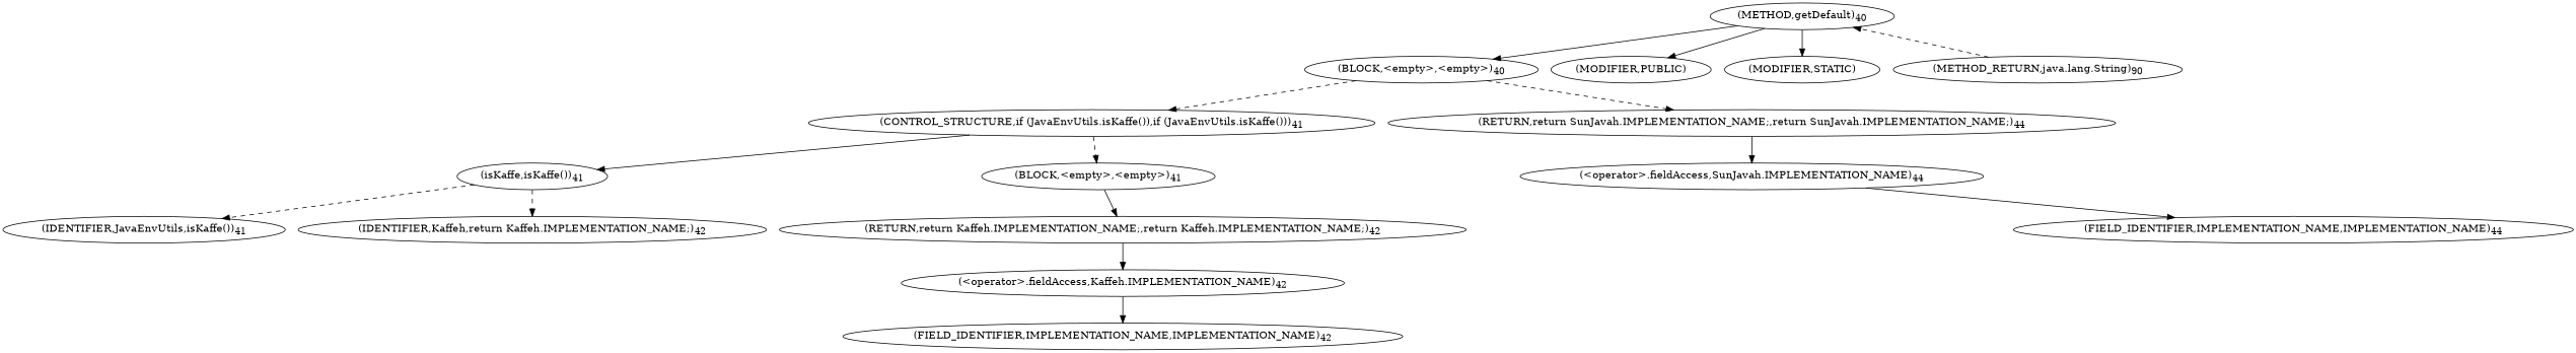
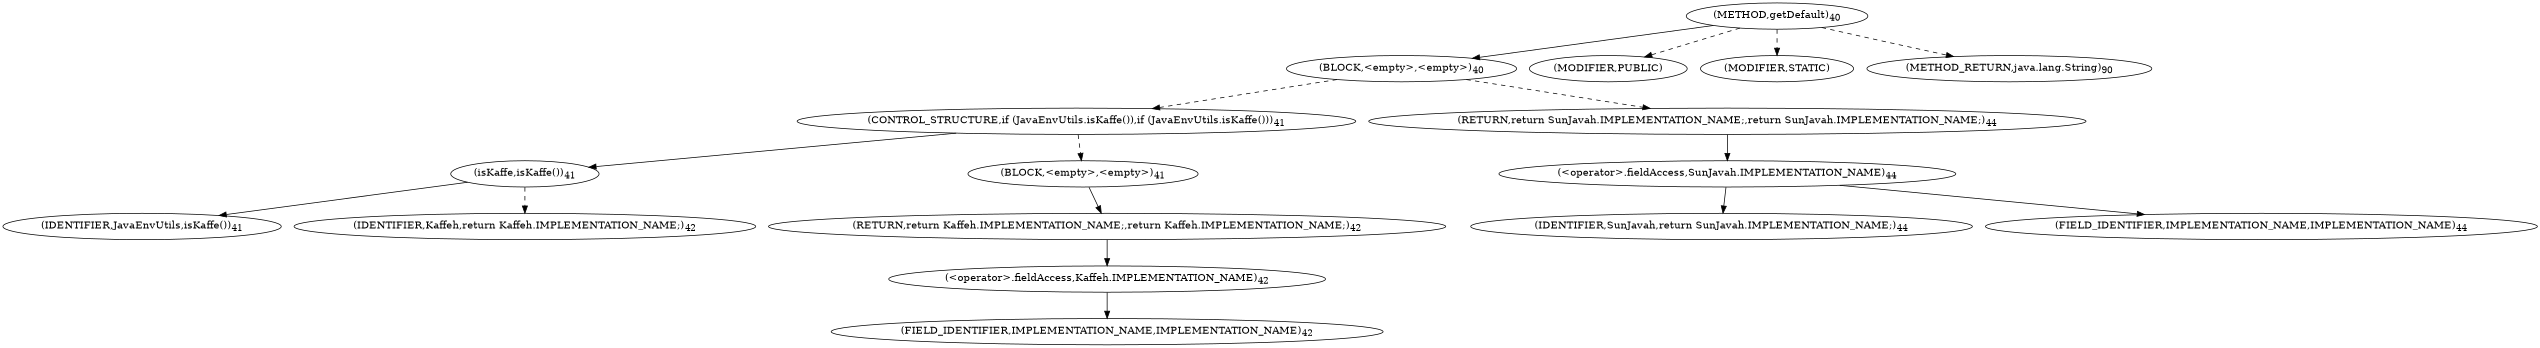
  digraph {
    edge [style=solid]
    n1 [label=<(METHOD,getDefault)<SUB>40</SUB>>]
    n2 [label=<(BLOCK,&lt;empty&gt;,&lt;empty&gt;)<SUB>40</SUB>>]
    n3 [label=<(MODIFIER,PUBLIC)>]
    n4 [label=<(MODIFIER,STATIC)>]
    n5 [label=<(METHOD_RETURN,java.lang.String)<SUB>90</SUB>>]
    n6 [label=<(CONTROL_STRUCTURE,if (JavaEnvUtils.isKaffe()),if (JavaEnvUtils.isKaffe()))<SUB>41</SUB>>]
    n7 [label=<(RETURN,return SunJavah.IMPLEMENTATION_NAME;,return SunJavah.IMPLEMENTATION_NAME;)<SUB>44</SUB>>]
    n8 [label=<(isKaffe,isKaffe())<SUB>41</SUB>>]
    n9 [label=<(BLOCK,&lt;empty&gt;,&lt;empty&gt;)<SUB>41</SUB>>]
    n10 [label=<(&lt;operator&gt;.fieldAccess,SunJavah.IMPLEMENTATION_NAME)<SUB>44</SUB>>]
    n11 [label=<(IDENTIFIER,JavaEnvUtils,isKaffe())<SUB>41</SUB>>]
    n12 [label=<(IDENTIFIER,Kaffeh,return Kaffeh.IMPLEMENTATION_NAME;)<SUB>42</SUB>>]
    n13 [label=<(RETURN,return Kaffeh.IMPLEMENTATION_NAME;,return Kaffeh.IMPLEMENTATION_NAME;)<SUB>42</SUB>>]
    n14 [label=<(&lt;operator&gt;.fieldAccess,Kaffeh.IMPLEMENTATION_NAME)<SUB>42</SUB>>]
    n15 [label=<(FIELD_IDENTIFIER,IMPLEMENTATION_NAME,IMPLEMENTATION_NAME)<SUB>42</SUB>>]
+   n16 [label=<(IDENTIFIER,SunJavah,return SunJavah.IMPLEMENTATION_NAME;)<SUB>44</SUB>>]
    n17 [label=<(FIELD_IDENTIFIER,IMPLEMENTATION_NAME,IMPLEMENTATION_NAME)<SUB>44</SUB>>]
    n1 -> n2
-   n1 -> n3
-   n1 -> n4
-   n5 -> n1 [style=dashed]
+   n1 -> n3 [style=dashed]
+   n1 -> n4 [style=dashed]
+   n1 -> n5 [style=dashed]
    n2 -> n6 [style=dashed]
    n2 -> n7 [style=dashed]
    n6 -> n8
    n6 -> n9 [style=dashed]
    n7 -> n10
-   n8 -> n11 [style=dashed]
+   n8 -> n11
    n8 -> n12 [style=dashed]
    n9 -> n13
+   n10 -> n16
    n10 -> n17
    n13 -> n14
    n14 -> n15
  }
